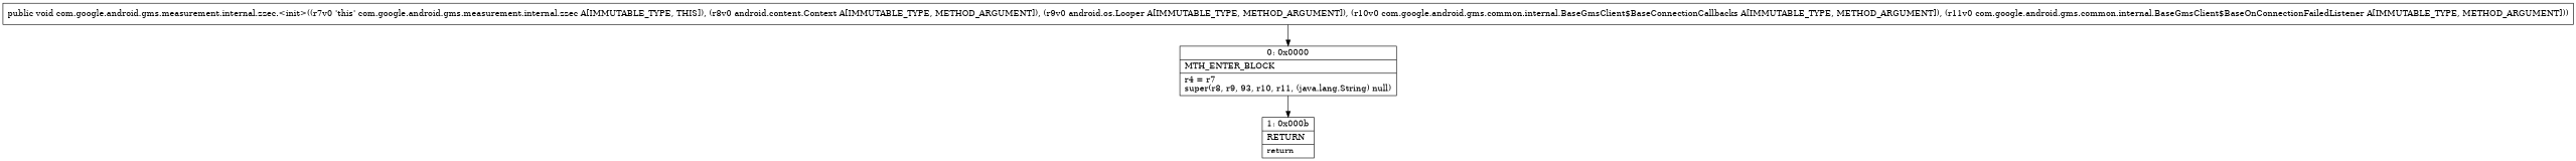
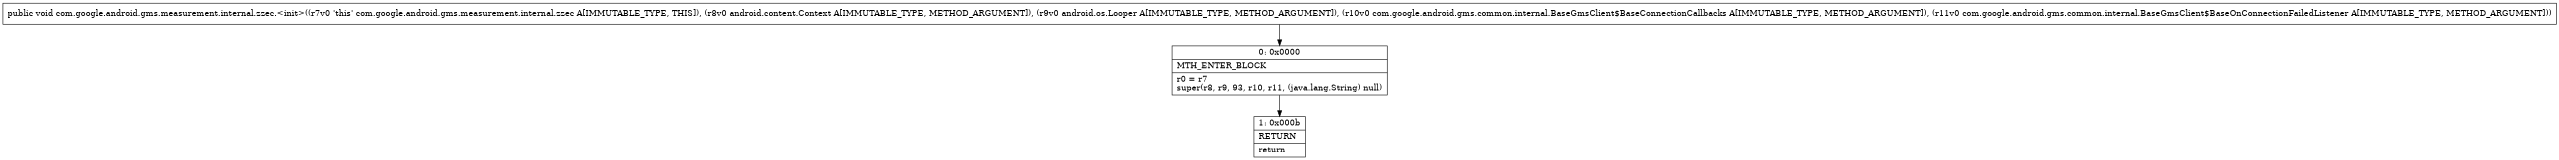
  digraph {
    node [shape=record]
-   n1 [label="{0\:\ 0x0000|MTH_ENTER_BLOCK\l|r4 = r7\lsuper(r8, r9, 93, r10, r11, (java.lang.String) null)\l}"]
+   n1 [label="{0\:\ 0x0000|MTH_ENTER_BLOCK\l|r0 = r7\lsuper(r8, r9, 93, r10, r11, (java.lang.String) null)\l}"]
    n2 [label="{1\:\ 0x000b|RETURN\l|return\l}"]
    n3 [label="{public void com.google.android.gms.measurement.internal.zzec.\<init\>((r7v0 'this' com.google.android.gms.measurement.internal.zzec A[IMMUTABLE_TYPE, THIS]), (r8v0 android.content.Context A[IMMUTABLE_TYPE, METHOD_ARGUMENT]), (r9v0 android.os.Looper A[IMMUTABLE_TYPE, METHOD_ARGUMENT]), (r10v0 com.google.android.gms.common.internal.BaseGmsClient$BaseConnectionCallbacks A[IMMUTABLE_TYPE, METHOD_ARGUMENT]), (r11v0 com.google.android.gms.common.internal.BaseGmsClient$BaseOnConnectionFailedListener A[IMMUTABLE_TYPE, METHOD_ARGUMENT])) }"]
    n1 -> n2
    n3 -> n1
  }
